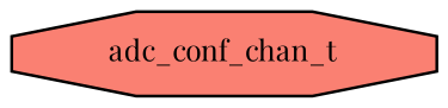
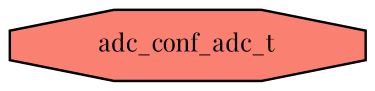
  digraph {
    rankdir=LR
    fontname="Playfair Display"
-   n1 [color=black fillcolor=salmon fontname="Playfair Display" fontsize=10 height=0.2 label=adc_conf_chan_t shape=octagon style=filled width=0.4]
+   n1 [color=black fillcolor=salmon fontname="Playfair Display" fontsize=10 height=0.2 label=adc_conf_adc_t shape=octagon style=filled width=0.4]
  }
